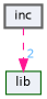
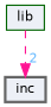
  digraph {
    compound=true
    node [fillcolor="#edf0f7" fontname=Helvetica fontsize=10 shape=box]
    n1 [color=gray40 height=0.2 label=inc style="filled,bold" width=0.4]
    n2 [color=darkgreen height=0.2 label=lib style=filled width=0.4]
-   n1 -> n2 [color=deeppink fontcolor=steelblue1 fontname=Helvetica fontsize=10 headlabel=2 labeldistance=1.5 labelfontname=Helvetica labelfontsize=10 style=dashed]
+   n2 -> n1 [color=deeppink fontcolor=steelblue1 fontname=Helvetica fontsize=10 headlabel=2 labeldistance=1.5 labelfontname=Helvetica labelfontsize=10 style=dashed]
  }
